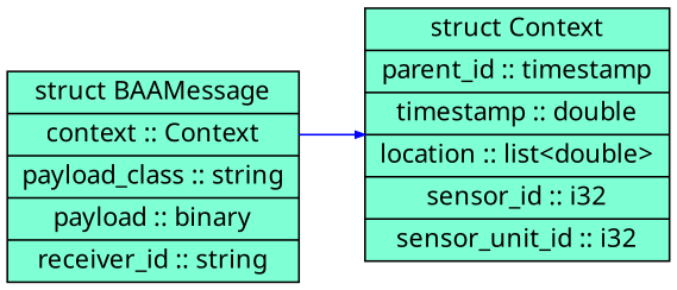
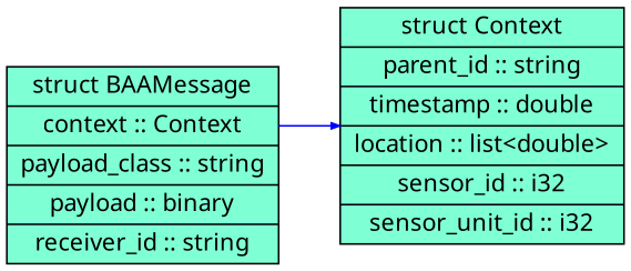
  digraph {
    rankdir=LR
    fontname="Noto Sans"
    node [fillcolor=aquamarine shape=record style=filled fontname="Noto Sans"]
-   n1 [label="struct Context|<field_parent_id>parent_id :: timestamp|<field_timestamp>timestamp :: double|<field_location>location :: list\<double\>|<field_sensor_id>sensor_id :: i32|<field_sensor_unit_id>sensor_unit_id :: i32"]
+   n1 [label="struct Context|<field_parent_id>parent_id :: string|<field_timestamp>timestamp :: double|<field_location>location :: list\<double\>|<field_sensor_id>sensor_id :: i32|<field_sensor_unit_id>sensor_unit_id :: i32"]
    n2 [label="struct BAAMessage|<field_context>context :: Context|<field_payload_class>payload_class :: string|<field_payload>payload :: binary|<field_receiver_id>receiver_id :: string"]
    n2 -> n1 [arrowsize=0.5 tailport=field_context color=blue fontname="Noto Sans"]
  }
